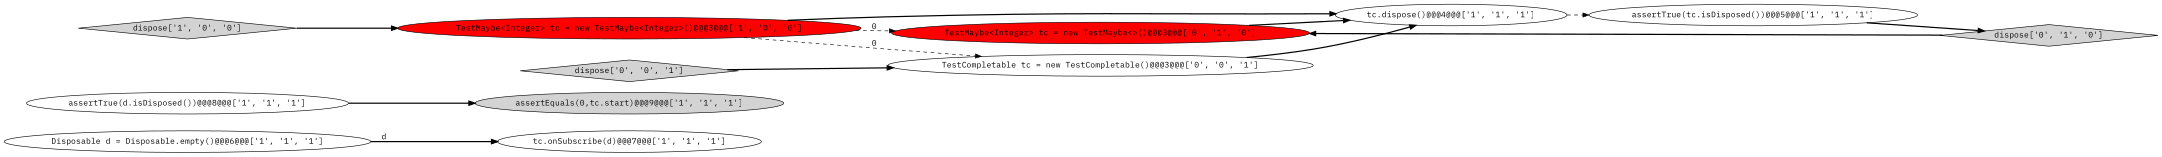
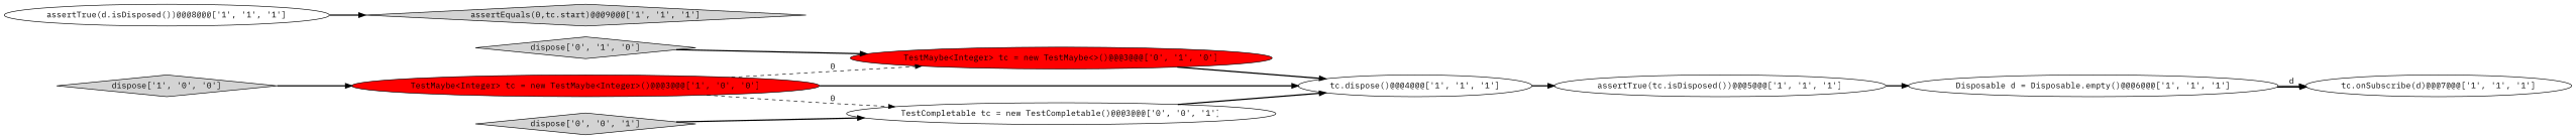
  digraph {
    fontname="IBM Plex Mono"
    rankdir=LR
    node [fillcolor=white fontname="IBM Plex Mono" shape=ellipse style=filled]
    edge [fontname="IBM Plex Mono" style=bold]
    n1 [label="tc.onSubscribe(d)@@@7@@@['1', '1', '1']"]
    n2 [label="assertTrue(d.isDisposed())@@@8@@@['1', '1', '1']"]
-   n3 [fillcolor=lightgray label="assertEquals(0,tc.start)@@@9@@@['1', '1', '1']"]
+   n3 [fillcolor=lightgray label="assertEquals(0,tc.start)@@@9@@@['1', '1', '1']" shape=diamond]
    n4 [fillcolor=red label="TestMaybe<Integer> tc = new TestMaybe<Integer>()@@@3@@@['1', '0', '0']"]
    n5 [fillcolor=red label="TestMaybe<Integer> tc = new TestMaybe<>()@@@3@@@['0', '1', '0']"]
    n6 [label="tc.dispose()@@@4@@@['1', '1', '1']"]
    n7 [label="TestCompletable tc = new TestCompletable()@@@3@@@['0', '0', '1']"]
    n8 [label="assertTrue(tc.isDisposed())@@@5@@@['1', '1', '1']"]
    n9 [fillcolor=lightgray label="dispose['0', '1', '0']" shape=diamond]
    n10 [fillcolor=lightgray label="dispose['1', '0', '0']" shape=diamond]
    n11 [fillcolor=lightgray label="dispose['0', '0', '1']" shape=diamond]
    n12 [label="Disposable d = Disposable.empty()@@@6@@@['1', '1', '1']"]
    n2 -> n3
    n4 -> n5 [label=0 style=dashed]
    n4 -> n6
    n4 -> n7 [label=0 style=dashed]
    n5 -> n6
-   n6 -> n8 [style=dashed]
+   n6 -> n8
    n7 -> n6
-   n8 -> n9
+   n8 -> n12
    n9 -> n5
    n10 -> n4
    n11 -> n7
    n12 -> n1 [label=d style=solid]
    n12 -> n1
  }
